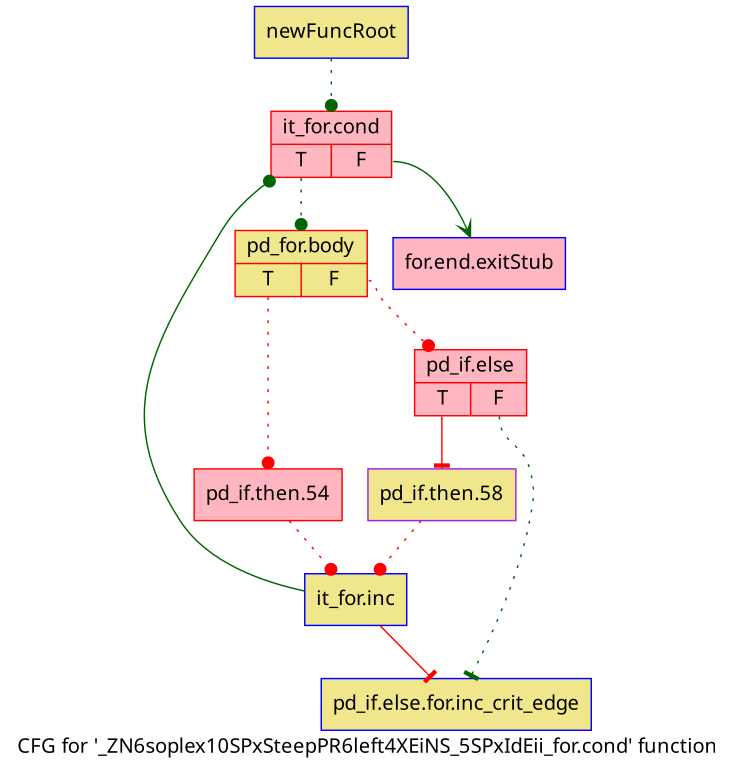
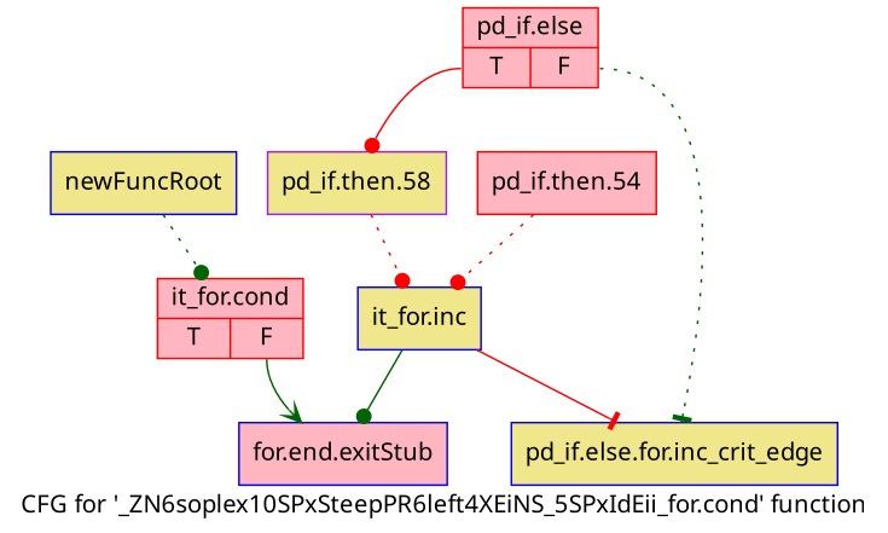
  digraph {
    fontname="Noto Sans"
    label="CFG for '_ZN6soplex10SPxSteepPR6left4XEiNS_5SPxIdEii_for.cond' function"
    node [color=blue fillcolor=khaki fontname="Noto Sans" shape=record style=filled]
    edge [arrowhead=dot color=red fontname="Noto Sans" style=dotted]
    n1 [label="{newFuncRoot}"]
    n2 [color=red fillcolor=lightpink label="{it_for.cond|{<s0>T|<s1>F}}"]
    n3 [fillcolor=lightpink label="{for.end.exitStub}"]
-   n4 [color=red label="{pd_for.body|{<s0>T|<s1>F}}"]
    n5 [color=red fillcolor=lightpink label="{pd_if.then.54}"]
    n6 [color=red fillcolor=lightpink label="{pd_if.else|{<s0>T|<s1>F}}"]
    n7 [label="{it_for.inc}"]
    n8 [color=purple label="{pd_if.then.58}"]
    n9 [label="{pd_if.else.for.inc_crit_edge}"]
    n1 -> n2 [color=darkgreen]
    n2 -> n3 [arrowhead=vee color=darkgreen style=solid tailport=s1]
-   n2 -> n4 [color=darkgreen tailport=s0]
-   n4 -> n5 [tailport=s0]
-   n4 -> n6 [tailport=s1]
    n5 -> n7
-   n6 -> n8 [arrowhead=tee style=solid tailport=s0]
+   n6 -> n8 [style=solid tailport=s0]
    n6 -> n9 [arrowhead=tee color=darkgreen tailport=s1]
-   n7 -> n2 [color=darkgreen style=solid]
+   n7 -> n3 [color=darkgreen style=solid]
    n7 -> n9 [arrowhead=tee style=solid]
    n8 -> n7
  }
